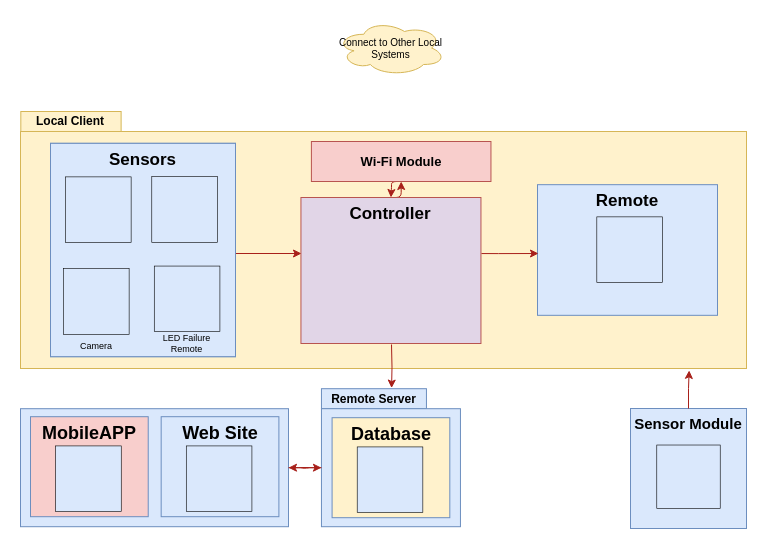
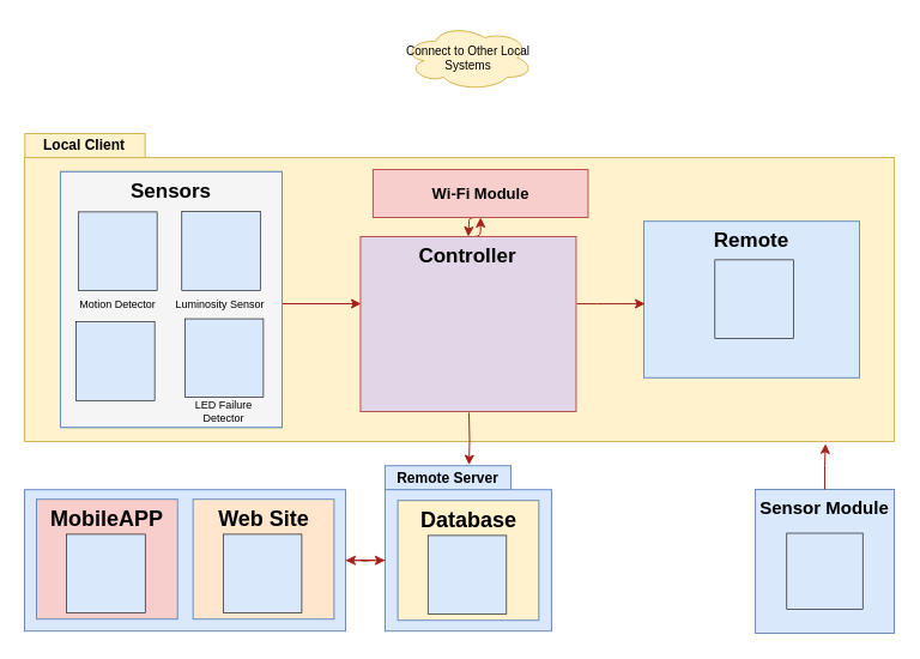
  <mxCell id="0" />
  <mxCell id="1" parent="0" />
  <mxCell id="2" value="" style="group;fontStyle=1" parent="1" vertex="1" connectable="0"><mxGeometry x="20" y="111" width="726" height="257" as="geometry" /></mxCell>
  <mxCell id="3" value="" style="rounded=0;whiteSpace=wrap;html=1;fillColor=#fff2cc;strokeColor=#d6b656;fontColor=default;" parent="2" vertex="1"><mxGeometry y="20" width="726" height="237" as="geometry" /></mxCell>
  <mxCell id="4" value="Local Client" style="text;html=1;strokeColor=#d6b656;fillColor=#fff2cc;align=center;verticalAlign=middle;whiteSpace=wrap;rounded=0;sketch=0;fontStyle=1;fontColor=default;" parent="2" vertex="1"><mxGeometry x="0.315" width="100.303" height="20" as="geometry" /></mxCell>
  <mxCell id="5" style="edgeStyle=orthogonalEdgeStyle;rounded=1;orthogonalLoop=1;jettySize=auto;html=1;exitX=0.5;exitY=1;exitDx=0;exitDy=0;entryX=0.5;entryY=0;entryDx=0;entryDy=0;fontSize=10;strokeColor=#A8201A;" parent="2" source="6" target="8" edge="1"><mxGeometry relative="1" as="geometry"><Array as="points"><mxPoint x="371" y="76" /><mxPoint x="371" y="76" /></Array></mxGeometry></mxCell>
  <mxCell id="6" value="Wi-Fi Module" style="text;html=1;strokeColor=#b85450;fillColor=#f8cecc;align=center;verticalAlign=middle;whiteSpace=wrap;rounded=0;sketch=0;fontSize=13;strokeWidth=1;fontStyle=1" parent="2" vertex="1"><mxGeometry x="290.9" y="30" width="179.55" height="40" as="geometry" /></mxCell>
  <mxCell id="7" style="edgeStyle=orthogonalEdgeStyle;rounded=1;orthogonalLoop=1;jettySize=auto;html=1;exitX=0.5;exitY=0;exitDx=0;exitDy=0;entryX=0.5;entryY=1;entryDx=0;entryDy=0;fontSize=10;strokeColor=#A8201A;" parent="2" source="8" target="6" edge="1"><mxGeometry relative="1" as="geometry" /></mxCell>
  <mxCell id="8" value="&lt;div&gt;&lt;font size=&quot;1&quot;&gt;&lt;b style=&quot;font-size: 17px&quot;&gt;Controller&lt;/b&gt;&lt;/font&gt;&lt;/div&gt;&lt;div&gt;&lt;br&gt;&lt;/div&gt;" style="rounded=0;whiteSpace=wrap;html=1;fillColor=#e1d5e7;strokeColor=#b85450;fontColor=default;verticalAlign=top;" parent="2" vertex="1"><mxGeometry x="280.45" y="86" width="180.0" height="146.0" as="geometry" /></mxCell>
  <mxCell id="9" value="" style="shape=image;verticalLabelPosition=bottom;labelBackgroundColor=#ffffff;verticalAlign=top;aspect=fixed;imageAspect=0;image=https://cdn.discordapp.com/attachments/897132688518025257/905244486689517719/Raspi-PGB001.png;fontColor=default;" parent="2" vertex="1"><mxGeometry x="323.33" y="117.239" width="93.794" height="83.514" as="geometry" /></mxCell>
  <mxCell id="10" value="" style="group" parent="2" vertex="1" connectable="0"><mxGeometry x="517" y="73.18" width="180" height="130.63" as="geometry" /></mxCell>
  <mxCell id="11" value="" style="group" parent="10" vertex="1" connectable="0"><mxGeometry width="180" height="130.63" as="geometry" /></mxCell>
  <mxCell id="12" value="&lt;div style=&quot;font-size: 17px;&quot;&gt;&lt;font style=&quot;font-size: 17px;&quot;&gt;&lt;b style=&quot;font-size: 17px;&quot;&gt;Remote&lt;/b&gt;&lt;/font&gt;&lt;/div&gt;" style="rounded=0;whiteSpace=wrap;html=1;fillColor=#dae8fc;strokeColor=#6c8ebf;fontColor=default;fontSize=17;verticalAlign=top;" parent="11" vertex="1"><mxGeometry width="180" height="130.63" as="geometry" /></mxCell>
  <mxCell id="13" value="" style="whiteSpace=wrap;html=1;aspect=fixed;rounded=0;sketch=0;fillColor=#dae8fc;strokeColor=#000000;strokeWidth=0.6;fontColor=default;" parent="11" vertex="1"><mxGeometry x="59.32" y="32.19" width="65.63" height="65.63" as="geometry" /></mxCell>
  <mxCell id="14" value="" style="shape=image;verticalLabelPosition=bottom;labelBackgroundColor=#ffffff;verticalAlign=top;aspect=fixed;imageAspect=0;image=https://cdn-icons-png.flaticon.com/512/75/75384.png;fontColor=default;" parent="11" vertex="1"><mxGeometry x="63.35" y="36.22" width="57.56" height="57.56" as="geometry" /></mxCell>
  <mxCell id="15" value="" style="shape=image;verticalLabelPosition=bottom;labelBackgroundColor=#ffffff;verticalAlign=top;aspect=fixed;imageAspect=0;image=https://cdn.discordapp.com/attachments/897132688518025257/905104490057838683/847px-Wireless-icon.png;fontColor=default;rotation=-180;" parent="2" vertex="1"><mxGeometry x="355.0" y="-14" width="33.13" height="30" as="geometry" /></mxCell>
  <mxCell id="16" value="" style="group;strokeColor=#6c8ebf;fillColor=#dae8fc;container=0;" parent="1" vertex="1" connectable="0"><mxGeometry x="50" y="142.82" width="185" height="213.37" as="geometry" /></mxCell>
  <mxCell id="17" style="edgeStyle=orthogonalEdgeStyle;rounded=0;orthogonalLoop=1;jettySize=auto;html=1;exitX=1.003;exitY=0.384;exitDx=0;exitDy=0;strokeColor=#A8201A;exitPerimeter=0;" parent="1" source="8" edge="1"><mxGeometry relative="1" as="geometry"><Array as="points"><mxPoint x="498" y="253" /><mxPoint x="498" y="253" /></Array><mxPoint x="538" y="253" as="targetPoint" /></mxGeometry></mxCell>
  <mxCell id="18" style="edgeStyle=orthogonalEdgeStyle;rounded=0;orthogonalLoop=1;jettySize=auto;html=1;entryX=0.668;entryY=-0.031;entryDx=0;entryDy=0;entryPerimeter=0;fontSize=12;strokeColor=#A8201A;" parent="1" target="31" edge="1"><mxGeometry relative="1" as="geometry"><mxPoint x="391" y="344" as="sourcePoint" /></mxGeometry></mxCell>
  <mxCell id="19" style="edgeStyle=orthogonalEdgeStyle;rounded=0;orthogonalLoop=1;jettySize=auto;html=1;exitX=1;exitY=0.5;exitDx=0;exitDy=0;strokeColor=#A8201A;" parent="1" source="46" edge="1"><mxGeometry relative="1" as="geometry"><mxPoint x="301" y="253" as="targetPoint" /><Array as="points"><mxPoint x="235" y="253" /></Array></mxGeometry></mxCell>
  <mxCell id="20" value="" style="group" parent="1" vertex="1" connectable="0"><mxGeometry x="20" y="388.2" width="268" height="138" as="geometry" /></mxCell>
  <mxCell id="21" value="" style="rounded=0;whiteSpace=wrap;html=1;fillColor=#dae8fc;strokeColor=#6c8ebf;fontColor=default;verticalAlign=top;fontStyle=1;fontSize=18;labelBackgroundColor=none;" parent="20" vertex="1"><mxGeometry y="20" width="268" height="118" as="geometry" /></mxCell>
  <mxCell id="22" value="" style="group;labelBackgroundColor=none;fontColor=default;" parent="20" vertex="1" connectable="0"><mxGeometry x="10.0" y="28" width="117.72" height="100" as="geometry" /></mxCell>
  <mxCell id="23" value="MobileAPP" style="rounded=0;whiteSpace=wrap;html=1;fillColor=#f8cecc;strokeColor=#6c8ebf;fontColor=default;verticalAlign=top;fontStyle=1;fontSize=18;labelBackgroundColor=none;" parent="22" vertex="1"><mxGeometry width="117.72" height="100" as="geometry" /></mxCell>
  <mxCell id="24" value="" style="whiteSpace=wrap;html=1;aspect=fixed;rounded=0;sketch=0;fillColor=#dae8fc;strokeColor=#000000;strokeWidth=0.6;fontColor=default;labelBackgroundColor=none;" parent="22" vertex="1"><mxGeometry x="25.124" y="29.22" width="65.63" height="65.63" as="geometry" /></mxCell>
  <mxCell id="25" value="" style="shape=image;verticalLabelPosition=bottom;labelBackgroundColor=#ffffff;verticalAlign=top;aspect=fixed;imageAspect=0;image=https://cdn.discordapp.com/attachments/897132688518025257/907346763529199696/65680.png;" parent="22" vertex="1"><mxGeometry x="28.76" y="32.86" width="58.36" height="58.36" as="geometry" /></mxCell>
  <mxCell id="26" value="" style="group" parent="20" vertex="1" connectable="0"><mxGeometry x="140.67" y="28" width="117.72" height="100" as="geometry" /></mxCell>
- <mxCell id="27" value="Web Site" style="rounded=0;whiteSpace=wrap;html=1;fillColor=#dae8fc;strokeColor=#6c8ebf;fontColor=default;verticalAlign=top;fontStyle=1;fontSize=18;labelBackgroundColor=none;" parent="26" vertex="1"><mxGeometry width="117.72" height="100" as="geometry" /></mxCell>
+ <mxCell id="27" value="Web Site" style="rounded=0;whiteSpace=wrap;html=1;fillColor=#ffe6cc;strokeColor=#6c8ebf;fontColor=default;verticalAlign=top;fontStyle=1;fontSize=18;labelBackgroundColor=none;" parent="26" vertex="1"><mxGeometry width="117.72" height="100" as="geometry" /></mxCell>
  <mxCell id="28" value="" style="whiteSpace=wrap;html=1;aspect=fixed;rounded=0;sketch=0;fillColor=#dae8fc;strokeColor=#000000;strokeWidth=0.6;fontColor=default;labelBackgroundColor=none;" parent="26" vertex="1"><mxGeometry x="25.124" y="29.22" width="65.63" height="65.63" as="geometry" /></mxCell>
  <mxCell id="29" value="" style="shape=image;verticalLabelPosition=bottom;labelBackgroundColor=#ffffff;verticalAlign=top;aspect=fixed;imageAspect=0;image=https://cdn.discordapp.com/attachments/897132688518025257/907346951517900810/pictogram-4471660_1280.png;" parent="26" vertex="1"><mxGeometry x="29.0" y="32.4" width="59.72" height="59.27" as="geometry" /></mxCell>
  <mxCell id="30" value="" style="group" parent="1" vertex="1" connectable="0"><mxGeometry x="320.95" y="388.2" width="139" height="138" as="geometry" /></mxCell>
  <mxCell id="31" value="&lt;font style=&quot;font-size: 12px&quot;&gt;Remote Server&lt;/font&gt;" style="text;html=1;strokeColor=#6c8ebf;fillColor=#dae8fc;align=center;verticalAlign=middle;whiteSpace=wrap;rounded=0;sketch=0;fontStyle=1;fontSize=13;" parent="30" vertex="1"><mxGeometry width="105" height="20" as="geometry" /></mxCell>
  <mxCell id="32" value="" style="rounded=0;whiteSpace=wrap;html=1;fillColor=#dae8fc;strokeColor=#6c8ebf;fontColor=default;verticalAlign=top;fontStyle=1;fontSize=18;labelBackgroundColor=none;" parent="30" vertex="1"><mxGeometry y="20" width="139" height="118" as="geometry" /></mxCell>
  <mxCell id="33" value="&lt;font style=&quot;font-size: 18px;&quot;&gt;Database&lt;/font&gt;" style="rounded=0;whiteSpace=wrap;html=1;fillColor=#fff2cc;strokeColor=#6c8ebf;fontColor=default;verticalAlign=top;fontStyle=1;fontSize=18;labelBackgroundColor=none;" parent="30" vertex="1"><mxGeometry x="10.64" y="29" width="117.72" height="100" as="geometry" /></mxCell>
  <mxCell id="34" value="" style="whiteSpace=wrap;html=1;aspect=fixed;rounded=0;sketch=0;fillColor=#dae8fc;strokeColor=#000000;strokeWidth=0.6;fontColor=default;labelBackgroundColor=none;" parent="30" vertex="1"><mxGeometry x="35.764" y="58.22" width="65.63" height="65.63" as="geometry" /></mxCell>
  <mxCell id="35" value="" style="shape=image;verticalLabelPosition=bottom;labelBackgroundColor=none;verticalAlign=top;aspect=fixed;imageAspect=0;image=https://cdn.discordapp.com/attachments/897132688518025257/905105965102293002/1200px-Database-icon.png;fontColor=default;" parent="30" vertex="1"><mxGeometry x="49.508" y="63.22" width="38.31" height="55.63" as="geometry" /></mxCell>
  <mxCell id="36" style="edgeStyle=orthogonalEdgeStyle;rounded=0;orthogonalLoop=1;jettySize=auto;html=1;entryX=1;entryY=0.5;entryDx=0;entryDy=0;fontSize=12;strokeColor=#A8201A;" parent="1" source="32" target="21" edge="1"><mxGeometry relative="1" as="geometry" /></mxCell>
  <mxCell id="37" value="" style="group" parent="1" vertex="1" connectable="0"><mxGeometry x="630" y="408" width="116" height="120" as="geometry" /></mxCell>
  <mxCell id="38" value="Sensor Module" style="rounded=0;whiteSpace=wrap;html=1;fillColor=#dae8fc;strokeColor=#6c8ebf;fontColor=default;fontStyle=1;verticalAlign=top;fontSize=15;labelBackgroundColor=none;" parent="37" vertex="1"><mxGeometry width="116" height="120.0" as="geometry" /></mxCell>
  <mxCell id="39" value="" style="group" parent="37" vertex="1" connectable="0"><mxGeometry x="26.279" y="36.524" width="63.442" height="69.21" as="geometry" /></mxCell>
  <mxCell id="40" value="" style="whiteSpace=wrap;html=1;aspect=fixed;rounded=0;sketch=0;fillColor=#dae8fc;strokeColor=#000000;strokeWidth=0.6;fontColor=default;labelBackgroundColor=none;" parent="39" vertex="1"><mxGeometry width="63.442" height="63.442" as="geometry" /></mxCell>
  <mxCell id="41" value="" style="shape=image;verticalLabelPosition=bottom;labelBackgroundColor=none;verticalAlign=top;aspect=fixed;imageAspect=0;image=https://cdn.discordapp.com/attachments/897132688518025257/905108842776514650/813774.png;fontColor=default;" parent="39" vertex="1"><mxGeometry x="2.226" y="2.313" width="59.334" height="59.334" as="geometry" /></mxCell>
  <mxCell id="42" style="edgeStyle=orthogonalEdgeStyle;rounded=0;orthogonalLoop=1;jettySize=auto;html=1;entryX=0.921;entryY=1.008;entryDx=0;entryDy=0;entryPerimeter=0;fontSize=15;strokeColor=#A8201A;" parent="1" source="38" target="3" edge="1"><mxGeometry relative="1" as="geometry" /></mxCell>
  <mxCell id="43" style="edgeStyle=orthogonalEdgeStyle;rounded=1;orthogonalLoop=1;jettySize=auto;html=1;fontSize=15;strokeColor=#A8201A;" parent="1" source="21" target="32" edge="1"><mxGeometry relative="1" as="geometry" /></mxCell>
  <mxCell id="44" value="Connect to Other Local Systems" style="ellipse;shape=cloud;whiteSpace=wrap;html=1;fillColor=#fff2cc;strokeColor=#d6b656;fontStyle=0;fontSize=10;" parent="1" vertex="1"><mxGeometry x="336.2" y="20" width="108.5" height="55" as="geometry" /></mxCell>
  <mxCell id="45" value="" style="group" parent="1" vertex="1" connectable="0"><mxGeometry x="50" y="142.82" width="185" height="213.37" as="geometry" /></mxCell>
- <mxCell id="46" value="&lt;div style=&quot;font-size: 17px&quot;&gt;&lt;font style=&quot;font-size: 17px&quot; size=&quot;1&quot;&gt;&lt;b style=&quot;font-size: 17px&quot;&gt;Sensors&lt;/b&gt;&lt;/font&gt;&lt;/div&gt;&lt;div style=&quot;font-size: 17px&quot;&gt;&lt;font style=&quot;font-size: 17px&quot;&gt;&lt;br style=&quot;font-size: 17px&quot;&gt;&lt;/font&gt;&lt;/div&gt;&lt;div style=&quot;font-size: 17px&quot;&gt;&lt;font style=&quot;font-size: 17px&quot;&gt;&lt;br style=&quot;font-size: 17px&quot;&gt;&lt;/font&gt;&lt;/div&gt;&lt;div style=&quot;font-size: 17px&quot;&gt;&lt;font style=&quot;font-size: 17px&quot;&gt;&lt;br style=&quot;font-size: 17px&quot;&gt;&lt;/font&gt;&lt;/div&gt;" style="rounded=0;whiteSpace=wrap;html=1;fillColor=#dae8fc;strokeColor=#6C8EBF;fontColor=default;verticalAlign=top;" parent="45" vertex="1"><mxGeometry width="185" height="213.37" as="geometry" /></mxCell>
+ <mxCell id="46" value="&lt;div style=&quot;font-size: 17px&quot;&gt;&lt;font style=&quot;font-size: 17px&quot; size=&quot;1&quot;&gt;&lt;b style=&quot;font-size: 17px&quot;&gt;Sensors&lt;/b&gt;&lt;/font&gt;&lt;/div&gt;&lt;div style=&quot;font-size: 17px&quot;&gt;&lt;font style=&quot;font-size: 17px&quot;&gt;&lt;br style=&quot;font-size: 17px&quot;&gt;&lt;/font&gt;&lt;/div&gt;&lt;div style=&quot;font-size: 17px&quot;&gt;&lt;font style=&quot;font-size: 17px&quot;&gt;&lt;br style=&quot;font-size: 17px&quot;&gt;&lt;/font&gt;&lt;/div&gt;&lt;div style=&quot;font-size: 17px&quot;&gt;&lt;font style=&quot;font-size: 17px&quot;&gt;&lt;br style=&quot;font-size: 17px&quot;&gt;&lt;/font&gt;&lt;/div&gt;" style="rounded=0;whiteSpace=wrap;html=1;fillColor=#f5f5f5;strokeColor=#6C8EBF;fontColor=default;verticalAlign=top;" parent="45" vertex="1"><mxGeometry width="185" height="213.37" as="geometry" /></mxCell>
  <mxCell id="47" value="" style="group" parent="45" vertex="1" connectable="0"><mxGeometry x="15.0" y="33.56" width="66.41" height="87.63" as="geometry" /></mxCell>
  <mxCell id="48" value="" style="whiteSpace=wrap;html=1;aspect=fixed;rounded=0;sketch=0;fillColor=#dae8fc;strokeColor=default;strokeWidth=0.6;fontColor=default;" parent="47" vertex="1"><mxGeometry width="65.63" height="65.63" as="geometry" /></mxCell>
  <mxCell id="49" value="" style="shape=image;verticalLabelPosition=bottom;labelBackgroundColor=#ffffff;verticalAlign=top;aspect=fixed;imageAspect=0;image=https://static.thenounproject.com/png/2931191-200.png;fontColor=default;strokeColor=default;" parent="47" vertex="1"><mxGeometry x="2.82" y="2.81" width="59" height="60" as="geometry" /></mxCell>
+ <mxCell id="50" value="&lt;font style=&quot;font-size: 9px;&quot;&gt;Motion Detector&lt;/font&gt;" style="text;html=1;strokeColor=none;fillColor=none;align=center;verticalAlign=middle;whiteSpace=wrap;rounded=0;sketch=0;fontColor=default;fontSize=9;strokeWidth=0.6;" parent="47" vertex="1"><mxGeometry x="0.22" y="67.63" width="66.19" height="20" as="geometry" /></mxCell>
  <mxCell id="51" value="" style="group" parent="45" vertex="1" connectable="0"><mxGeometry x="13.0" y="125.37" width="66.41" height="87.63" as="geometry" /></mxCell>
  <mxCell id="52" value="" style="whiteSpace=wrap;html=1;aspect=fixed;rounded=0;sketch=0;fillColor=#dae8fc;strokeColor=default;strokeWidth=0.6;fontColor=default;" parent="51" vertex="1"><mxGeometry width="65.63" height="65.63" as="geometry" /></mxCell>
- <mxCell id="53" value="Camera" style="text;html=1;strokeColor=none;fillColor=none;align=center;verticalAlign=middle;whiteSpace=wrap;rounded=0;sketch=0;fontColor=default;fontSize=9;strokeWidth=0.6;" parent="51" vertex="1"><mxGeometry x="0.22" y="67.63" width="66.19" height="20" as="geometry" /></mxCell>
  <mxCell id="54" value="" style="shape=image;verticalLabelPosition=bottom;labelBackgroundColor=#ffffff;verticalAlign=top;aspect=fixed;imageAspect=0;image=https://cdn.discordapp.com/attachments/897132688518025257/907346387891519528/768px-Video_camera_icon.png;" parent="51" vertex="1"><mxGeometry x="3.82" y="3.81" width="58" height="58" as="geometry" /></mxCell>
  <mxCell id="55" value="" style="group" parent="45" vertex="1" connectable="0"><mxGeometry x="96" y="122.55" width="80.56" height="87.82" as="geometry" /></mxCell>
- <mxCell id="56" value="LED Failure Remote" style="text;html=1;strokeColor=none;fillColor=none;align=center;verticalAlign=middle;whiteSpace=wrap;rounded=0;sketch=0;fontColor=default;fontSize=9;strokeWidth=0.6;" parent="55" vertex="1"><mxGeometry y="67.82" width="80.56" height="20" as="geometry" /></mxCell>
+ <mxCell id="56" value="LED Failure Detector" style="text;html=1;strokeColor=none;fillColor=none;align=center;verticalAlign=middle;whiteSpace=wrap;rounded=0;sketch=0;fontColor=default;fontSize=9;strokeWidth=0.6;" parent="55" vertex="1"><mxGeometry y="67.82" width="80.56" height="20" as="geometry" /></mxCell>
  <mxCell id="57" value="" style="whiteSpace=wrap;html=1;aspect=fixed;rounded=0;sketch=0;fillColor=#dae8fc;strokeColor=default;strokeWidth=0.6;fontColor=default;" parent="55" vertex="1"><mxGeometry x="7.78" y="0.19" width="65.63" height="65.63" as="geometry" /></mxCell>
  <mxCell id="58" value="" style="shape=image;verticalLabelPosition=bottom;labelBackgroundColor=#ffffff;verticalAlign=top;aspect=fixed;imageAspect=0;image=https://cdn.discordapp.com/attachments/897132688518025257/905213539512352788/92558-200.png;strokeColor=default;fontColor=default;" parent="55" vertex="1"><mxGeometry x="10.78" width="59" height="60" as="geometry" /></mxCell>
  <mxCell id="59" value="" style="group" parent="45" vertex="1" connectable="0"><mxGeometry x="93" y="33.37" width="80.56" height="87.63" as="geometry" /></mxCell>
+ <mxCell id="60" value="Luminosity Sensor" style="text;html=1;strokeColor=none;fillColor=none;align=center;verticalAlign=middle;whiteSpace=wrap;rounded=0;sketch=0;fontColor=default;fontSize=9;strokeWidth=0.6;" parent="59" vertex="1"><mxGeometry y="67.63" width="80.56" height="20" as="geometry" /></mxCell>
  <mxCell id="61" value="" style="whiteSpace=wrap;html=1;aspect=fixed;rounded=0;sketch=0;fillColor=#dae8fc;strokeColor=default;strokeWidth=0.6;fontColor=default;" parent="59" vertex="1"><mxGeometry x="8.28" width="65.63" height="65.63" as="geometry" /></mxCell>
  <mxCell id="62" value="" style="shape=image;verticalLabelPosition=bottom;labelBackgroundColor=#ffffff;verticalAlign=top;aspect=fixed;imageAspect=0;image=https://user-images.githubusercontent.com/38924279/67621467-37275300-f810-11e9-8027-314c01001c58.png;strokeColor=default;fontColor=default;" parent="59" vertex="1"><mxGeometry x="10.78" y="2.81" width="59" height="60" as="geometry" /></mxCell>
